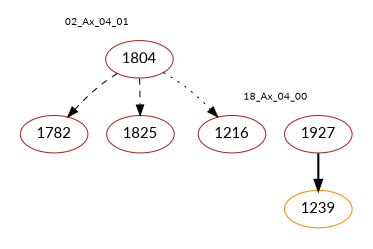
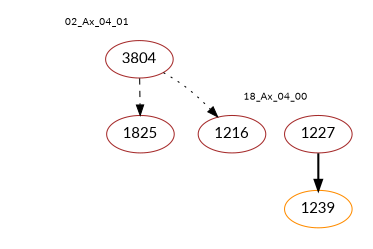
  digraph {
    fontname=Lato
    node [color=brown fontname=Lato]
    edge [color=black fontname=Lato style=dashed]
-   n1 [label=1804]
-   n2 [label=1782]
+   n1 [label=3804]
    n3 [label=1825]
-   n4 [label=1927]
+   n4 [label=1227]
    n5 [label=1216]
    n6 [color=darkorange label=1239]
    subgraph cluster_1 {
      color=white
      fontsize=10
      label="02_Ax_04_01"
      n1
-     n2
      n3
    }
    subgraph cluster_2 {
      color=white
      fontsize=10
      label="18_Ax_04_00"
      n4
      n5
      n6
    }
-   n1 -> n2
    n1 -> n3
    n1 -> n5 [style=dotted]
    n4 -> n6 [style=bold]
  }
